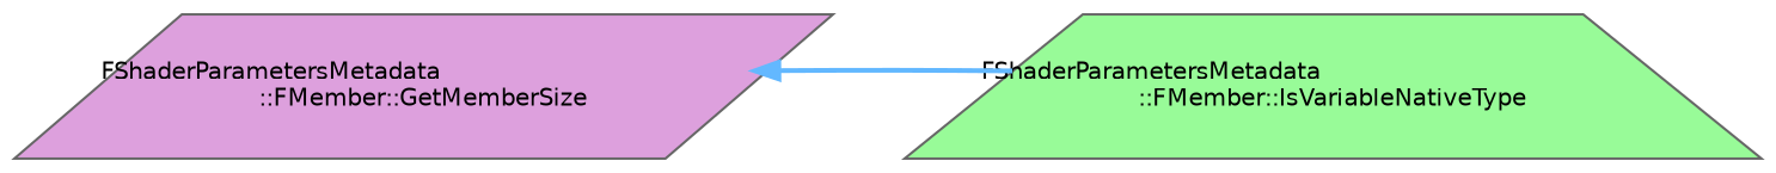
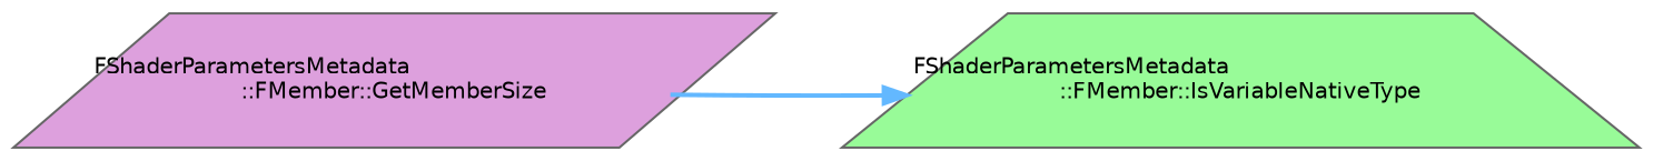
  digraph {
    rankdir=RL
    node [fontname=Helvetica fontsize=10 style=filled]
    n1 [color=gray40 fillcolor=palegreen fontcolor=black height=0.2 label="FShaderParametersMetadata\l::FMember::IsVariableNativeType" shape=trapezium width=0.4]
    n2 [color=grey40 fillcolor=plum height=0.2 label="FShaderParametersMetadata\l::FMember::GetMemberSize" shape=parallelogram width=0.4]
-   n2 -> n1 [color=steelblue1 dir=back fontname=Helvetica fontsize=10 labelfontname=Helvetica labelfontsize=10 style=bold]
+   n1 -> n2 [color=steelblue1 dir=back fontname=Helvetica fontsize=10 labelfontname=Helvetica labelfontsize=10 style=bold]
  }
